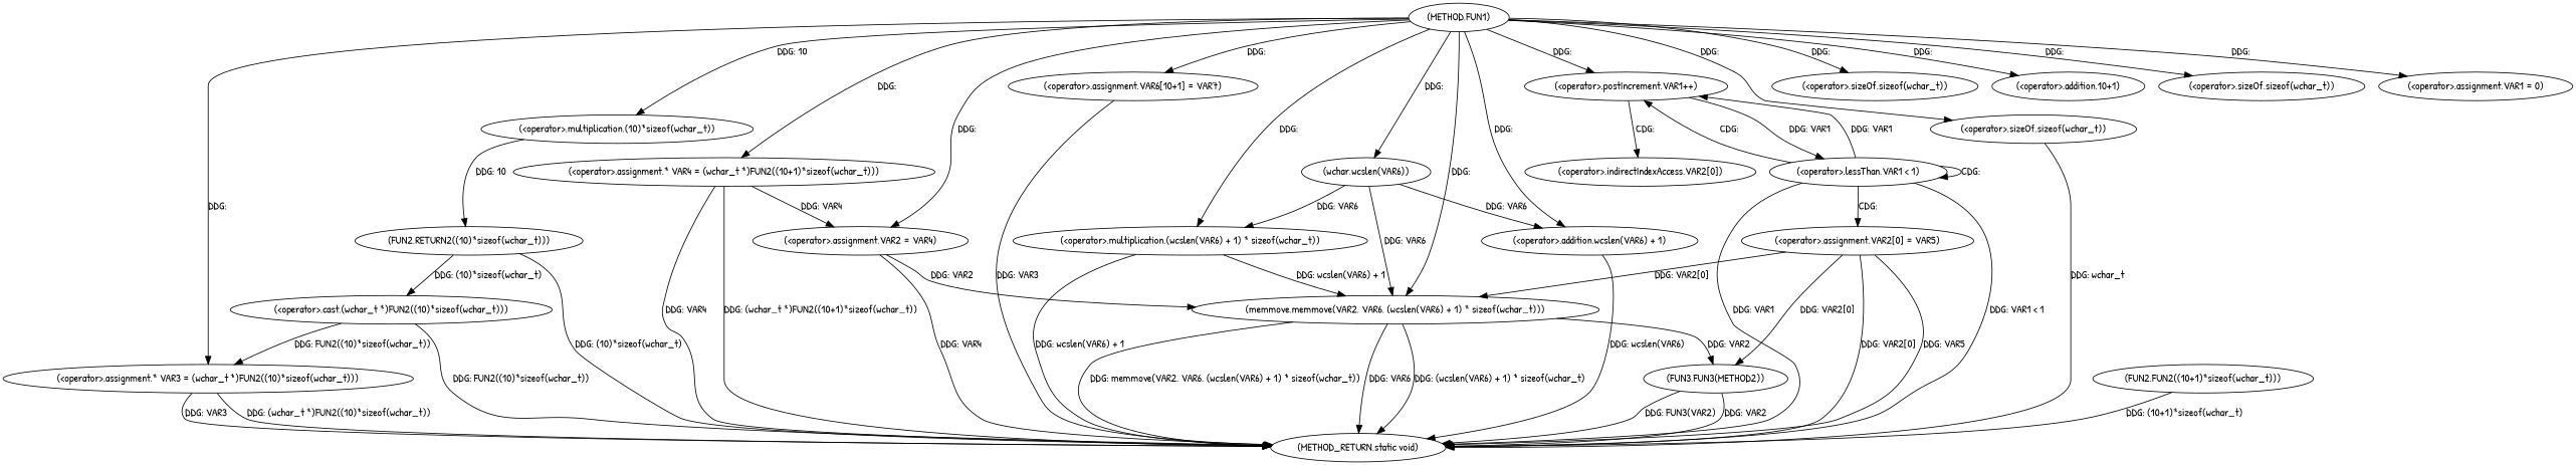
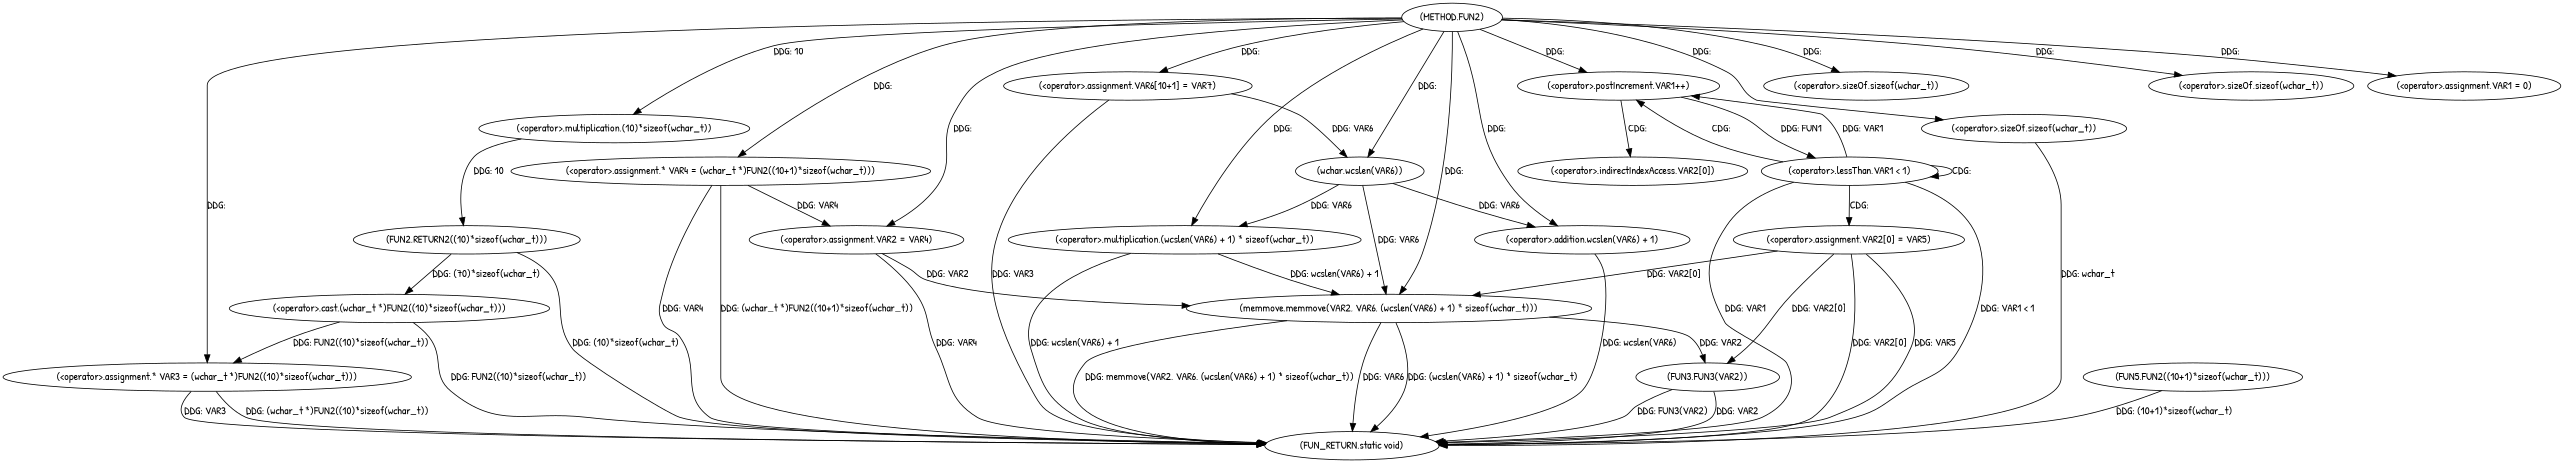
  digraph {
    fontname="Patrick Hand"
    node [fontname="Patrick Hand"]
    edge [fontname="Patrick Hand"]
-   n1 [label="(METHOD,FUN1)"]
+   n1 [label="(METHOD,FUN2)"]
    n2 [label="(<operator>.assignment,* VAR3 = (wchar_t *)FUN2((10)*sizeof(wchar_t)))"]
    n3 [label="(<operator>.multiplication,(10)*sizeof(wchar_t))"]
    n4 [label="(<operator>.sizeOf,sizeof(wchar_t))"]
    n5 [label="(<operator>.assignment,* VAR4 = (wchar_t *)FUN2((10+1)*sizeof(wchar_t)))"]
-   n6 [label="(<operator>.addition,10+1)"]
    n7 [label="(<operator>.sizeOf,sizeof(wchar_t))"]
    n8 [label="(<operator>.assignment,VAR1 = 0)"]
    n9 [label="(<operator>.postIncrement,VAR1++)"]
    n10 [label="(<operator>.assignment,VAR2 = VAR4)"]
    n11 [label="(<operator>.assignment,VAR6[10+1] = VAR7)"]
    n12 [label="(memmove,memmove(VAR2, VAR6, (wcslen(VAR6) + 1) * sizeof(wchar_t)))"]
    n13 [label="(<operator>.multiplication,(wcslen(VAR6) + 1) * sizeof(wchar_t))"]
    n14 [label="(<operator>.addition,wcslen(VAR6) + 1)"]
    n15 [label="(wchar,wcslen(VAR6))"]
    n16 [label="(<operator>.sizeOf,sizeof(wchar_t))"]
-   n17 [label="(METHOD_RETURN,static void)"]
+   n17 [label="(FUN_RETURN,static void)"]
    n18 [label="(FUN2,RETURN2((10)*sizeof(wchar_t)))"]
    n19 [label="(<operator>.lessThan,VAR1 < 1)"]
    n20 [label="(<operator>.assignment,VAR2[0] = VAR5)"]
    n21 [label="(<operator>.indirectIndexAccess,VAR2[0])"]
-   n22 [label="(FUN3,FUN3(METHOD2))"]
+   n22 [label="(FUN3,FUN3(VAR2))"]
    n23 [label="(<operator>.cast,(wchar_t *)FUN2((10)*sizeof(wchar_t)))"]
-   n24 [label="(FUN2,FUN2((10+1)*sizeof(wchar_t)))"]
+   n24 [label="(FUN5,FUN2((10+1)*sizeof(wchar_t)))"]
    n1 -> n2 [label="DDG: "]
    n1 -> n3 [label="DDG: 10"]
    n1 -> n4 [label="DDG: "]
    n1 -> n5 [label="DDG: "]
-   n1 -> n6 [label="DDG: "]
    n1 -> n7 [label="DDG: "]
    n1 -> n8 [label="DDG: "]
    n1 -> n9 [label="DDG: "]
    n1 -> n10 [label="DDG: "]
    n1 -> n11 [label="DDG: "]
    n1 -> n12 [label="DDG: "]
    n1 -> n13 [label="DDG: "]
    n1 -> n14 [label="DDG: "]
    n1 -> n15 [label="DDG: "]
    n1 -> n16 [label="DDG: "]
    n2 -> n17 [label="DDG: (wchar_t *)FUN2((10)*sizeof(wchar_t))"]
    n2 -> n17 [label="DDG: VAR3"]
    n3 -> n18 [label="DDG: 10"]
    n5 -> n10 [label="DDG: VAR4"]
    n5 -> n17 [label="DDG: VAR4"]
    n5 -> n17 [label="DDG: (wchar_t *)FUN2((10+1)*sizeof(wchar_t))"]
-   n9 -> n19 [label="DDG: VAR1"]
+   n9 -> n19 [label="DDG: FUN1"]
    n9 -> n21 [label="CDG: "]
    n10 -> n12 [label="DDG: VAR2"]
    n10 -> n17 [label="DDG: VAR4"]
+   n11 -> n15 [label="DDG: VAR6"]
    n11 -> n17 [label="DDG: VAR3"]
    n12 -> n17 [label="DDG: VAR6"]
    n12 -> n17 [label="DDG: (wcslen(VAR6) + 1) * sizeof(wchar_t)"]
    n12 -> n17 [label="DDG: memmove(VAR2, VAR6, (wcslen(VAR6) + 1) * sizeof(wchar_t))"]
    n12 -> n22 [label="DDG: VAR2"]
    n13 -> n12 [label="DDG: wcslen(VAR6) + 1"]
    n13 -> n17 [label="DDG: wcslen(VAR6) + 1"]
    n14 -> n17 [label="DDG: wcslen(VAR6)"]
    n15 -> n12 [label="DDG: VAR6"]
    n15 -> n13 [label="DDG: VAR6"]
    n15 -> n14 [label="DDG: VAR6"]
    n16 -> n17 [label="DDG: wchar_t"]
    n18 -> n17 [label="DDG: (10)*sizeof(wchar_t)"]
-   n18 -> n23 [label="DDG: (10)*sizeof(wchar_t)"]
+   n18 -> n23 [label="DDG: (70)*sizeof(wchar_t)"]
    n19 -> n9 [label="DDG: VAR1"]
    n19 -> n9 [label="CDG: "]
    n19 -> n17 [label="DDG: VAR1 < 1"]
    n19 -> n17 [label="DDG: VAR1"]
    n19 -> n19 [label="CDG: "]
    n19 -> n20 [label="CDG: "]
    n20 -> n12 [label="DDG: VAR2[0]"]
    n20 -> n17 [label="DDG: VAR2[0]"]
    n20 -> n17 [label="DDG: VAR5"]
    n20 -> n22 [label="DDG: VAR2[0]"]
    n22 -> n17 [label="DDG: VAR2"]
    n22 -> n17 [label="DDG: FUN3(VAR2)"]
    n23 -> n2 [label="DDG: FUN2((10)*sizeof(wchar_t))"]
    n23 -> n17 [label="DDG: FUN2((10)*sizeof(wchar_t))"]
    n24 -> n17 [label="DDG: (10+1)*sizeof(wchar_t)"]
  }
